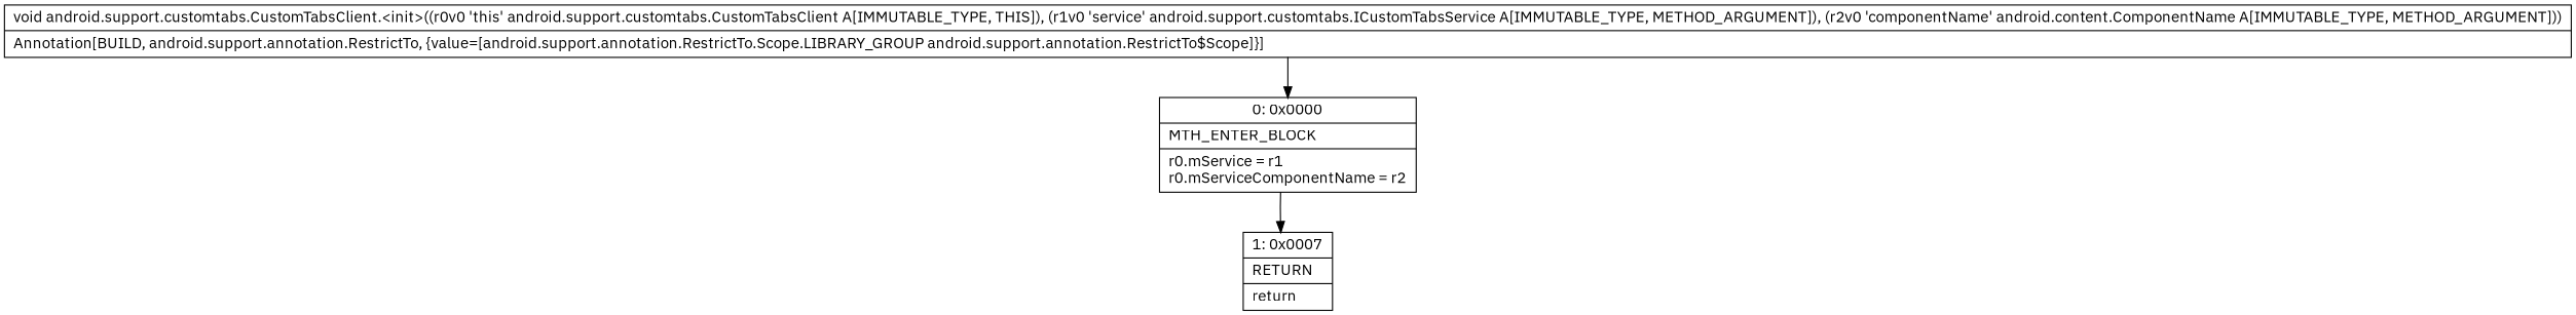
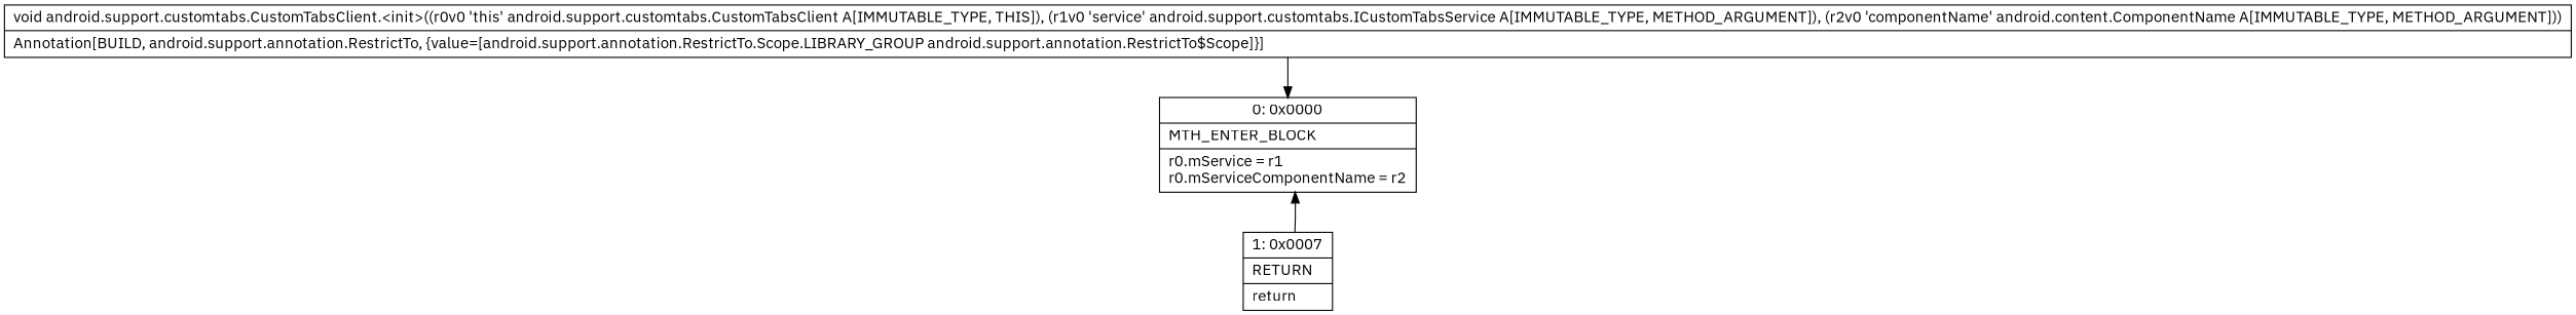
  digraph {
    fontname="IBM Plex Sans"
    node [shape=record fontname="IBM Plex Sans"]
    edge [fontname="IBM Plex Sans"]
    n1 [label="{0\:\ 0x0000|MTH_ENTER_BLOCK\l|r0.mService = r1\lr0.mServiceComponentName = r2\l}"]
    n2 [label="{1\:\ 0x0007|RETURN\l|return\l}"]
    n3 [label="{void android.support.customtabs.CustomTabsClient.\<init\>((r0v0 'this' android.support.customtabs.CustomTabsClient A[IMMUTABLE_TYPE, THIS]), (r1v0 'service' android.support.customtabs.ICustomTabsService A[IMMUTABLE_TYPE, METHOD_ARGUMENT]), (r2v0 'componentName' android.content.ComponentName A[IMMUTABLE_TYPE, METHOD_ARGUMENT]))  | Annotation[BUILD, android.support.annotation.RestrictTo, \{value=[android.support.annotation.RestrictTo.Scope.LIBRARY_GROUP android.support.annotation.RestrictTo$Scope]\}]\l}"]
-   n1 -> n2
+   n2 -> n1
    n3 -> n1
  }
